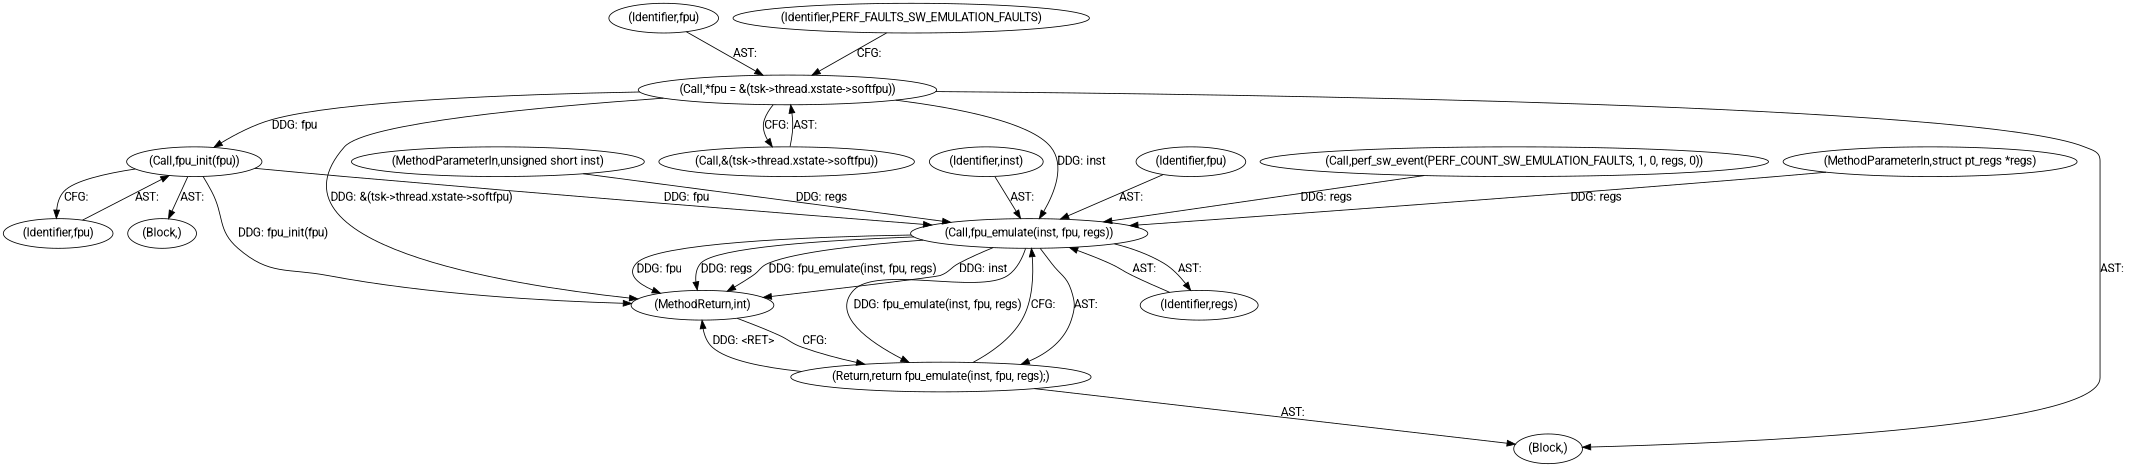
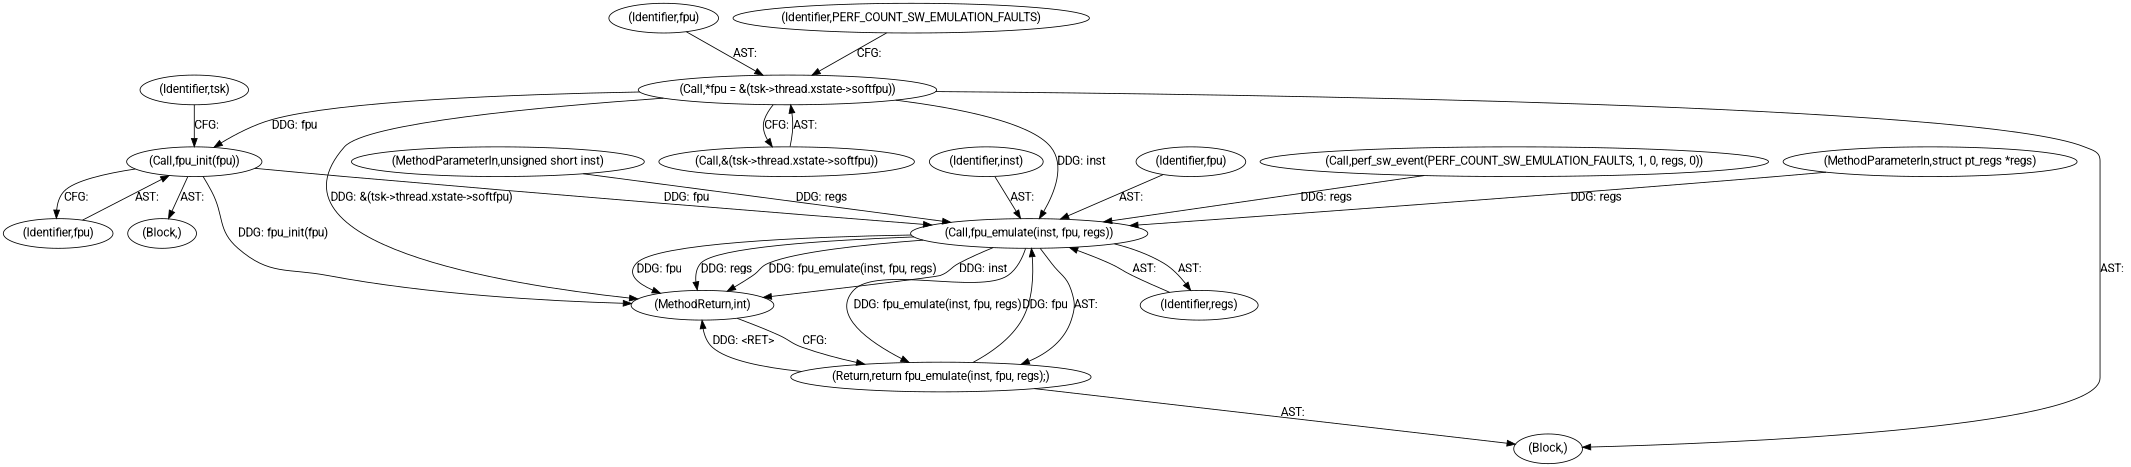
  digraph {
    fontname=Roboto
    node [fontname=Roboto]
    edge [fontname=Roboto]
    n1 [label="(Call,*fpu = &(tsk->thread.xstate->softfpu))"]
    n2 [label="(Call,fpu_init(fpu))"]
    n3 [label="(Call,fpu_emulate(inst, fpu, regs))"]
    n4 [label="(Call,&(tsk->thread.xstate->softfpu))"]
    n5 [label="(MethodReturn,int)"]
    n6 [label="(Block,)"]
    n7 [label="(Identifier,fpu)"]
    n8 [label="(Block,)"]
    n9 [label="(Return,return fpu_emulate(inst, fpu, regs);)"]
    n10 [label="(Identifier,regs)"]
    n11 [label="(Call,perf_sw_event(PERF_COUNT_SW_EMULATION_FAULTS, 1, 0, regs, 0))"]
    n12 [label="(Identifier,fpu)"]
    n13 [label="(MethodParameterIn,struct pt_regs *regs)"]
    n14 [label="(MethodParameterIn,unsigned short inst)"]
+   n15 [label="(Identifier,tsk)"]
    n16 [label="(Identifier,inst)"]
    n17 [label="(Identifier,fpu)"]
-   n18 [label="(Identifier,PERF_FAULTS_SW_EMULATION_FAULTS)"]
+   n18 [label="(Identifier,PERF_COUNT_SW_EMULATION_FAULTS)"]
    n1 -> n2 [label="DDG: fpu"]
    n1 -> n3 [label="DDG: inst"]
    n1 -> n4 [label="CFG: "]
    n1 -> n5 [label="DDG: &(tsk->thread.xstate->softfpu)"]
    n1 -> n6 [label="AST: "]
    n2 -> n3 [label="DDG: fpu"]
    n2 -> n5 [label="DDG: fpu_init(fpu)"]
    n2 -> n7 [label="CFG: "]
    n2 -> n8 [label="AST: "]
    n3 -> n5 [label="DDG: inst"]
    n3 -> n5 [label="DDG: fpu"]
    n3 -> n5 [label="DDG: regs"]
    n3 -> n5 [label="DDG: fpu_emulate(inst, fpu, regs)"]
    n3 -> n9 [label="AST: "]
    n3 -> n9 [label="DDG: fpu_emulate(inst, fpu, regs)"]
    n3 -> n10 [label="AST: "]
    n4 -> n1 [label="AST: "]
    n5 -> n9 [label="CFG: "]
    n7 -> n2 [label="AST: "]
-   n9 -> n3 [label="CFG: "]
+   n9 -> n3 [label="DDG: fpu"]
    n9 -> n5 [label="DDG: <RET>"]
    n9 -> n6 [label="AST: "]
    n10 -> n3 [label="AST: "]
    n11 -> n3 [label="DDG: regs"]
    n12 -> n1 [label="AST: "]
    n13 -> n3 [label="DDG: regs"]
    n14 -> n3 [label="DDG: regs"]
+   n15 -> n2 [label="CFG: "]
    n16 -> n3 [label="AST: "]
    n17 -> n3 [label="AST: "]
    n18 -> n1 [label="CFG: "]
  }
